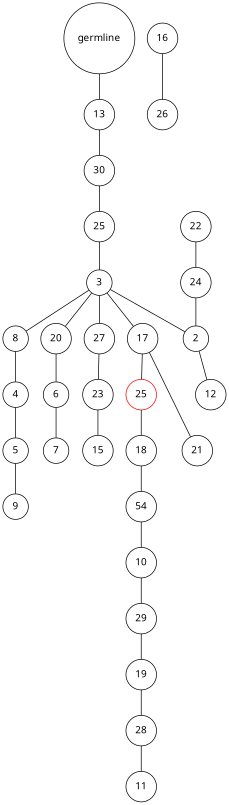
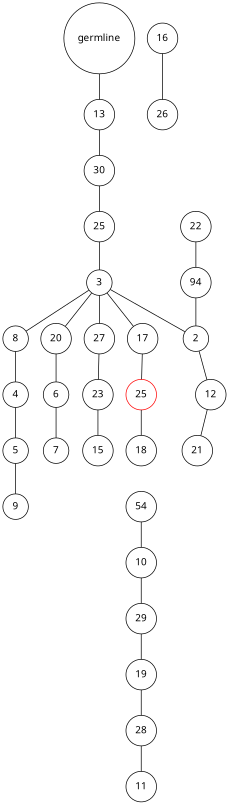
  graph {
    fontname="Noto Sans"
    rankdir=UD
    splines=line
    node [fontname="Noto Sans" shape=circle]
    edge [fontname="Noto Sans"]
    n1 [label=germline]
    n2 [label=13]
    n3 [label=30]
    n4 [label=25]
    n5 [label=3]
    n6 [label=8]
    n7 [label=20]
    n8 [label=27]
    n9 [label=17]
    n10 [label=2]
    n11 [label=4]
    n12 [label=6]
    n13 [label=23]
    n14 [color=red label=25]
    n15 [label=22]
-   n16 [label=24]
+   n16 [label=94]
    n17 [label=5]
    n18 [label=9]
    n19 [label=7]
    n20 [label=15]
    n21 [label=18]
    n22 [label=54]
    n23 [label=10]
    n24 [label=29]
    n25 [label=19]
    n26 [label=28]
    n27 [label=11]
    n28 [label=16]
    n29 [label=26]
    n30 [label=12]
    n31 [label=21]
    n1 -- n2
    n2 -- n3
    n3 -- n4
    n4 -- n5
    n5 -- n6
    n5 -- n7
    n5 -- n8
    n5 -- n9
    n5 -- n10
    n6 -- n11
    n7 -- n12
    n8 -- n13
    n9 -- n14
    n10 -- n30
    n11 -- n17
    n12 -- n19
    n13 -- n20
    n14 -- n21
    n15 -- n16
    n16 -- n10
    n17 -- n18
-   n21 -- n22
    n22 -- n23
    n23 -- n24
    n24 -- n25
    n25 -- n26
    n26 -- n27
    n28 -- n29
-   n9 -- n31
+   n30 -- n31
  }
